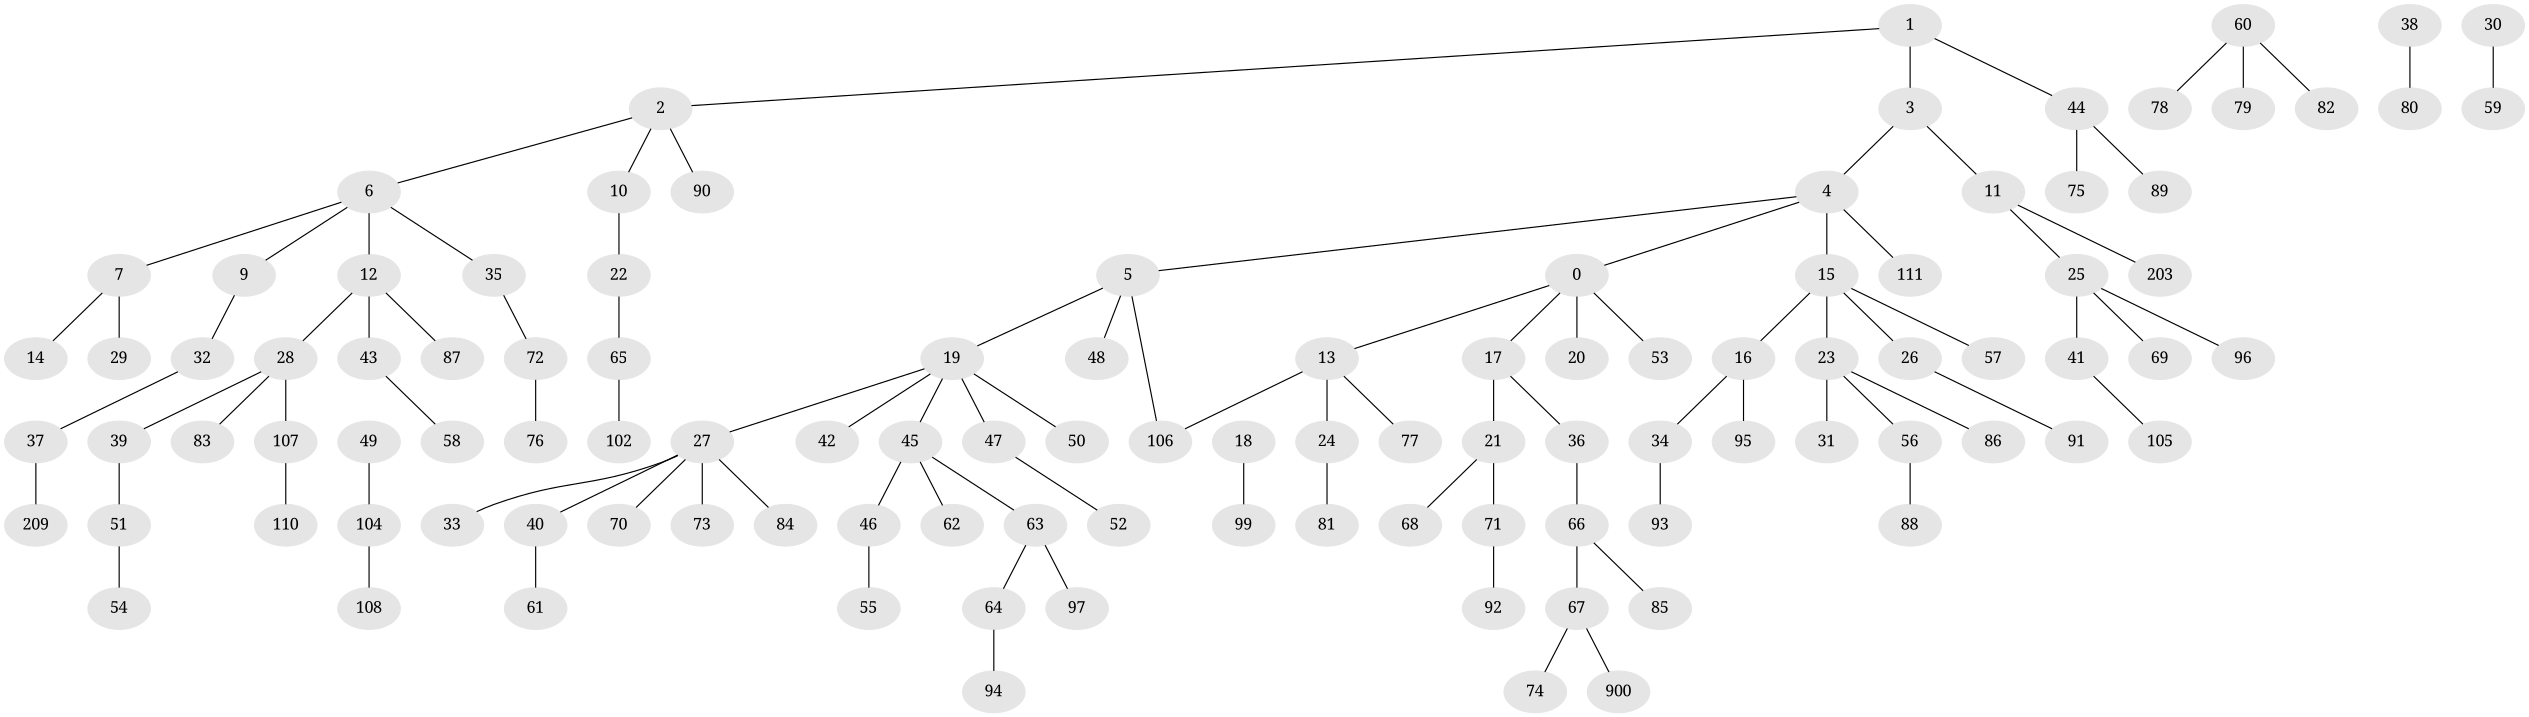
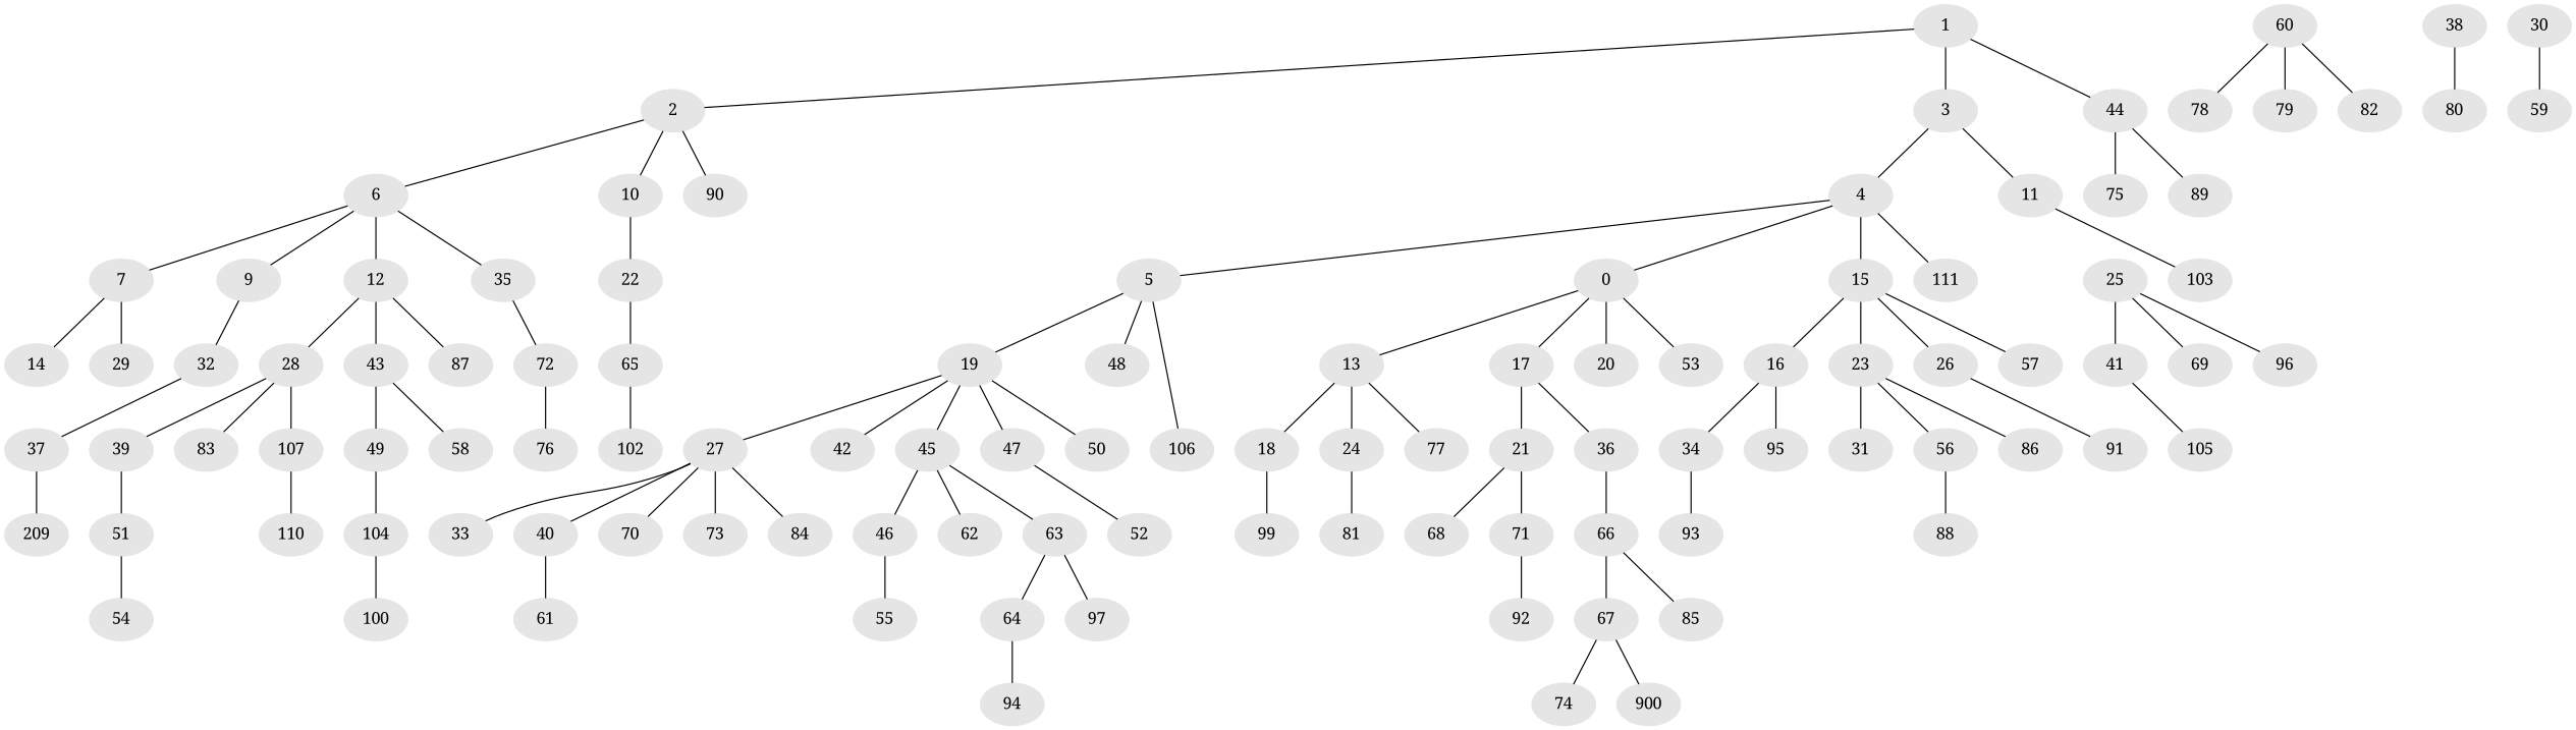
  graph {
    fontname="Noto Serif"
    node [color=gray90 fontname="Noto Serif" style=filled]
    edge [fontname="Noto Serif"]
    1
    2
    3
    44
    6
    10
    90
    4
    11
    75
    89
    7
    9
    12
    35
    22
    5
    n18 [label=0]
    15
    111
    25
-   103 [label=203]
+   103
    19
    48
    106
    13
    17
    20
    53
    16
    23
    26
    57
    27
    42
    45
    47
    50
    60
    78
    79
    82
    14
    29
    32
    28
    43
    87
    72
    38
    80
    18
    24
    77
    21
    36
    37
    65
    41
    69
    96
    39
    83
    107
    49
    58
    99
    81
    34
    95
    31
    56
    86
    91
    93
    68
    71
    66
    33
    40
    70
    73
    84
    46
    62
    63
    52
    92
    102
    88
    105
    30
    59
    61
    51
    110
    n97 [label=209]
    76
    67
    85
    54
    104
    55
    64
    97
-   108
+   108 [label=100]
    94
    74
    n109 [label=900]
    1 -- 2
    1 -- 3
    1 -- 44
    2 -- 6
    2 -- 10
    2 -- 90
    3 -- 4
    3 -- 11
    44 -- 75
    44 -- 89
    6 -- 7
    6 -- 9
    6 -- 12
    6 -- 35
    10 -- 22
    4 -- 5
    4 -- n18
    4 -- 15
    4 -- 111
-   11 -- 25
    11 -- 103
    7 -- 14
    7 -- 29
    9 -- 32
    12 -- 28
    12 -- 43
    12 -- 87
    35 -- 72
    22 -- 65
    5 -- 19
    5 -- 48
    5 -- 106
    n18 -- 13
    n18 -- 17
    n18 -- 20
    n18 -- 53
    15 -- 16
    15 -- 23
    15 -- 26
    15 -- 57
    25 -- 41
    25 -- 69
    25 -- 96
    19 -- 27
    19 -- 42
    19 -- 45
    19 -- 47
    19 -- 50
-   13 -- 106
+   13 -- 18
    13 -- 24
    13 -- 77
    17 -- 21
    17 -- 36
    16 -- 34
    16 -- 95
    23 -- 31
    23 -- 56
    23 -- 86
    26 -- 91
    27 -- 33
    27 -- 40
    27 -- 70
    27 -- 73
    27 -- 84
    45 -- 46
    45 -- 62
    45 -- 63
    47 -- 52
    60 -- 78
    60 -- 79
    60 -- 82
    32 -- 37
    28 -- 39
    28 -- 83
    28 -- 107
+   43 -- 49
    43 -- 58
    72 -- 76
    38 -- 80
    18 -- 99
    24 -- 81
    21 -- 68
    21 -- 71
    36 -- 66
    37 -- n97
    65 -- 102
    41 -- 105
    39 -- 51
    107 -- 110
    49 -- 104
    34 -- 93
    56 -- 88
    71 -- 92
    66 -- 67
    66 -- 85
    40 -- 61
    46 -- 55
    63 -- 64
    63 -- 97
    30 -- 59
    51 -- 54
    67 -- 74
    67 -- n109
    104 -- 108
    64 -- 94
  }
